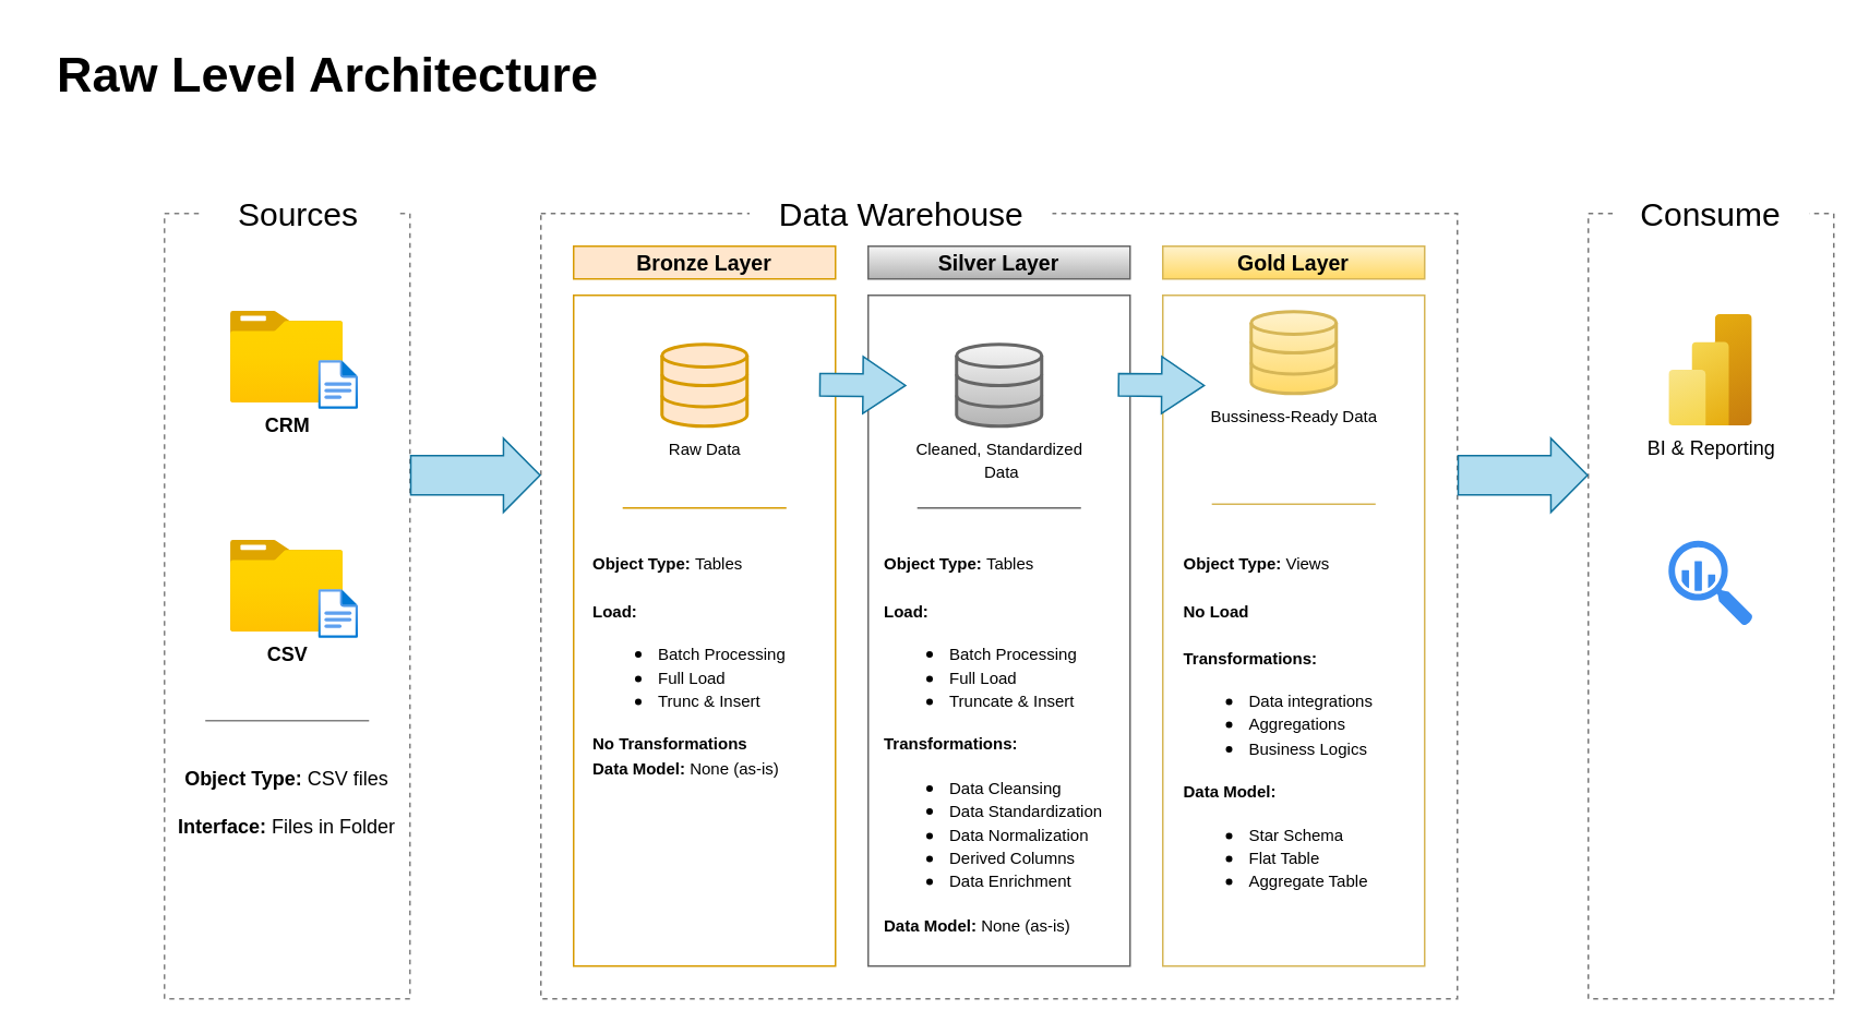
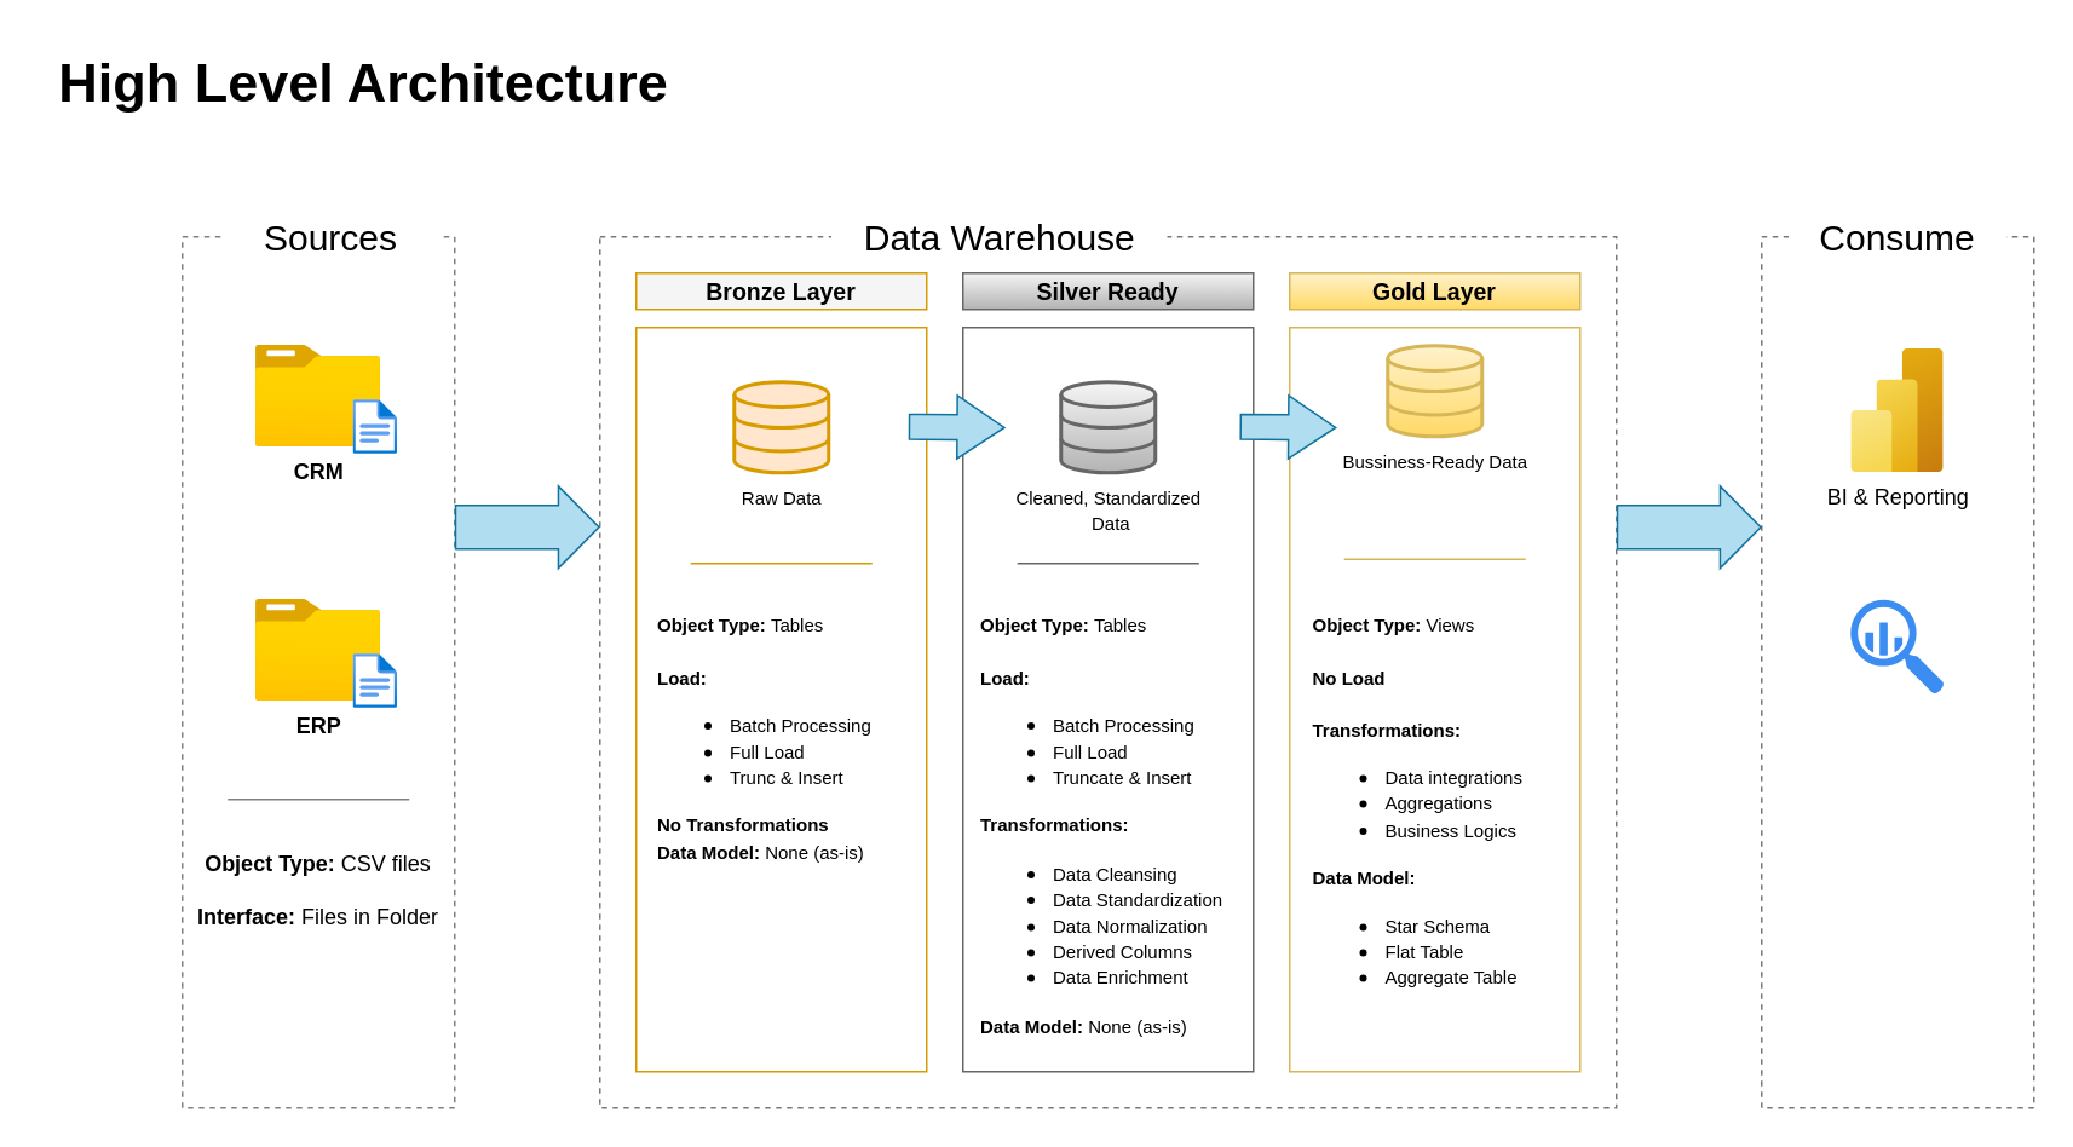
  <mxCell id="0" />
  <mxCell id="1" parent="0" />
- <mxCell id="2" value="Raw Level Architecture" style="text;html=1;align=center;verticalAlign=middle;whiteSpace=wrap;rounded=0;fontSize=30;fontStyle=1" parent="1" vertex="1"><mxGeometry x="20" y="20" width="360" height="50" as="geometry" /></mxCell>
+ <mxCell id="2" value="High Level Architecture" style="text;html=1;align=center;verticalAlign=middle;whiteSpace=wrap;rounded=0;fontSize=30;fontStyle=1" parent="1" vertex="1"><mxGeometry x="20" y="20" width="360" height="50" as="geometry" /></mxCell>
  <mxCell id="3" value="" style="rounded=0;whiteSpace=wrap;html=1;fillColor=none;dashed=1;strokeColor=light-dark(#808080, #ededed);" parent="1" vertex="1"><mxGeometry x="100" y="130" width="150" height="480" as="geometry" /></mxCell>
  <mxCell id="4" value="Sources" style="rounded=0;whiteSpace=wrap;html=1;fillColor=default;strokeColor=none;fontSize=20;" parent="1" vertex="1"><mxGeometry x="122.17" y="120" width="120" height="20" as="geometry" /></mxCell>
  <mxCell id="5" value="" style="rounded=0;whiteSpace=wrap;html=1;fillColor=none;dashed=1;strokeColor=light-dark(#787878, #ededed);" parent="1" vertex="1"><mxGeometry x="330" y="130" width="560" height="480" as="geometry" /></mxCell>
  <mxCell id="6" value="Data Warehouse" style="rounded=0;whiteSpace=wrap;html=1;fillColor=default;strokeColor=none;fontSize=20;" parent="1" vertex="1"><mxGeometry x="457.5" y="120" width="185" height="20" as="geometry" /></mxCell>
  <mxCell id="7" value="" style="rounded=0;whiteSpace=wrap;html=1;fillColor=none;dashed=1;strokeColor=light-dark(#787878, #ededed);" parent="1" vertex="1"><mxGeometry x="970" y="130" width="150" height="480" as="geometry" /></mxCell>
  <mxCell id="8" value="Consume" style="rounded=0;whiteSpace=wrap;html=1;fillColor=default;strokeColor=none;fontSize=20;" parent="1" vertex="1"><mxGeometry x="985" y="120" width="120" height="20" as="geometry" /></mxCell>
- <mxCell id="9" value="Bronze Layer" style="rounded=0;whiteSpace=wrap;html=1;fillColor=#ffe6cc;strokeColor=#d79b00;fontSize=13;fontStyle=1" parent="1" vertex="1"><mxGeometry x="350" y="150" width="160" height="20" as="geometry" /></mxCell>
+ <mxCell id="9" value="Bronze Layer" style="rounded=0;whiteSpace=wrap;html=1;fillColor=#f5f5f5;strokeColor=#d79b00;fontSize=13;fontStyle=1;" parent="1" vertex="1"><mxGeometry x="350" y="150" width="160" height="20" as="geometry" /></mxCell>
  <mxCell id="10" value="" style="rounded=0;whiteSpace=wrap;html=1;fillColor=none;strokeColor=#d79b00;fontSize=13;fontStyle=1" parent="1" vertex="1"><mxGeometry x="350" y="180" width="160" height="410" as="geometry" /></mxCell>
- <mxCell id="11" value="Silver Layer" style="rounded=0;whiteSpace=wrap;html=1;fillColor=#f5f5f5;strokeColor=#666666;fontSize=13;fontStyle=1;gradientColor=#b3b3b3;" parent="1" vertex="1"><mxGeometry x="530" y="150" width="160" height="20" as="geometry" /></mxCell>
+ <mxCell id="11" value="Silver Ready" style="rounded=0;whiteSpace=wrap;html=1;fillColor=#f5f5f5;strokeColor=#666666;fontSize=13;fontStyle=1;gradientColor=#b3b3b3;" parent="1" vertex="1"><mxGeometry x="530" y="150" width="160" height="20" as="geometry" /></mxCell>
  <mxCell id="12" value="" style="rounded=0;whiteSpace=wrap;html=1;fillColor=none;strokeColor=#666666;fontSize=13;fontStyle=1;gradientColor=#b3b3b3;" parent="1" vertex="1"><mxGeometry x="530" y="180" width="160" height="410" as="geometry" /></mxCell>
  <mxCell id="13" value="Gold Layer" style="rounded=0;whiteSpace=wrap;html=1;fillColor=#fff2cc;strokeColor=#d6b656;fontSize=13;fontStyle=1;gradientColor=#ffd966;" parent="1" vertex="1"><mxGeometry x="710" y="150" width="160" height="20" as="geometry" /></mxCell>
  <mxCell id="14" value="" style="rounded=0;whiteSpace=wrap;html=1;fillColor=none;strokeColor=#d6b656;fontSize=13;fontStyle=1;gradientColor=#ffd966;" parent="1" vertex="1"><mxGeometry x="710" y="180" width="160" height="410" as="geometry" /></mxCell>
  <mxCell id="15" value="&lt;b&gt;CRM&lt;/b&gt;" style="image;aspect=fixed;html=1;points=[];align=center;fontSize=12;image=img/lib/azure2/general/Folder_Blank.svg;" parent="1" vertex="1"><mxGeometry x="140.5" y="190" width="69" height="56.0" as="geometry" /></mxCell>
  <mxCell id="16" value="" style="image;aspect=fixed;html=1;points=[];align=center;fontSize=12;image=img/lib/azure2/general/File.svg;" parent="1" vertex="1"><mxGeometry x="194.35" y="220" width="24.35" height="30" as="geometry" /></mxCell>
- <mxCell id="17" value="&lt;b&gt;CSV&lt;/b&gt;" style="image;aspect=fixed;html=1;points=[];align=center;fontSize=12;image=img/lib/azure2/general/Folder_Blank.svg;" parent="1" vertex="1"><mxGeometry x="140.5" y="330" width="69" height="56.0" as="geometry" /></mxCell>
+ <mxCell id="17" value="&lt;b&gt;ERP&lt;/b&gt;" style="image;aspect=fixed;html=1;points=[];align=center;fontSize=12;image=img/lib/azure2/general/Folder_Blank.svg;" parent="1" vertex="1"><mxGeometry x="140.5" y="330" width="69" height="56.0" as="geometry" /></mxCell>
  <mxCell id="18" value="" style="image;aspect=fixed;html=1;points=[];align=center;fontSize=12;image=img/lib/azure2/general/File.svg;" parent="1" vertex="1"><mxGeometry x="194.35" y="360" width="24.35" height="30" as="geometry" /></mxCell>
  <mxCell id="19" value="" style="endArrow=none;html=1;rounded=0;entryX=0.867;entryY=0.818;entryDx=0;entryDy=0;entryPerimeter=0;strokeColor=light-dark(#808080, #ededed);" parent="1" edge="1"><mxGeometry width="50" height="50" relative="1" as="geometry"><mxPoint x="124.97" y="440.08" as="sourcePoint" /><mxPoint x="225.02" y="440" as="targetPoint" /></mxGeometry></mxCell>
  <mxCell id="20" value="&lt;b&gt;Object&lt;/b&gt; &lt;b&gt;Type: &lt;/b&gt;CSV files&lt;div&gt;&lt;br&gt;&lt;div&gt;&lt;b&gt;Interface: &lt;/b&gt;Files in Folder&lt;/div&gt;&lt;/div&gt;" style="text;html=1;align=center;verticalAlign=middle;whiteSpace=wrap;rounded=0;" parent="1" vertex="1"><mxGeometry x="105" y="460" width="140" height="60" as="geometry" /></mxCell>
  <mxCell id="21" value="&lt;font style=&quot;font-size: 10px;&quot;&gt;Raw Data&lt;/font&gt;" style="html=1;verticalLabelPosition=bottom;align=center;labelBackgroundColor=#ffffff;verticalAlign=top;strokeWidth=2;strokeColor=#d79b00;shadow=0;dashed=0;shape=mxgraph.ios7.icons.data;fillColor=#ffe6cc;" parent="1" vertex="1"><mxGeometry x="404" y="210" width="52" height="50" as="geometry" /></mxCell>
  <mxCell id="22" value="&lt;font style=&quot;font-size: 10px;&quot;&gt;Cleaned, Standardized&lt;/font&gt;&lt;div&gt;&lt;font style=&quot;font-size: 10px;&quot;&gt;&amp;nbsp;Data&lt;/font&gt;&lt;/div&gt;" style="html=1;verticalLabelPosition=bottom;align=center;labelBackgroundColor=#ffffff;verticalAlign=top;strokeWidth=2;strokeColor=#666666;shadow=0;dashed=0;shape=mxgraph.ios7.icons.data;fillColor=#f5f5f5;gradientColor=#b3b3b3;" parent="1" vertex="1"><mxGeometry x="584" y="210" width="52" height="50" as="geometry" /></mxCell>
  <mxCell id="23" value="&lt;font size=&quot;1&quot;&gt;Bussiness-Ready Data&lt;/font&gt;" style="html=1;verticalLabelPosition=bottom;align=center;labelBackgroundColor=#ffffff;verticalAlign=top;strokeWidth=2;strokeColor=#d6b656;shadow=0;dashed=0;shape=mxgraph.ios7.icons.data;fillColor=#fff2cc;gradientColor=#ffd966;" parent="1" vertex="1"><mxGeometry x="764" y="190" width="52" height="50" as="geometry" /></mxCell>
  <mxCell id="24" value="" style="shape=flexArrow;endArrow=classic;html=1;rounded=0;fillColor=#b1ddf0;strokeColor=#10739e;width=24.138;endSize=7.124;" parent="1" edge="1"><mxGeometry width="50" height="50" relative="1" as="geometry"><mxPoint x="250" y="290" as="sourcePoint" /><mxPoint x="330" y="290" as="targetPoint" /></mxGeometry></mxCell>
  <mxCell id="25" value="" style="shape=flexArrow;endArrow=classic;html=1;rounded=0;fillColor=#b1ddf0;strokeColor=#10739e;width=13.793;endSize=8.324;entryX=-0.006;entryY=0.284;entryDx=0;entryDy=0;entryPerimeter=0;" parent="1" edge="1"><mxGeometry width="50" height="50" relative="1" as="geometry"><mxPoint x="500" y="234.66" as="sourcePoint" /><mxPoint x="553.28" y="235.08" as="targetPoint" /></mxGeometry></mxCell>
  <mxCell id="26" value="" style="shape=flexArrow;endArrow=classic;html=1;rounded=0;fillColor=#b1ddf0;strokeColor=#10739e;width=13.793;endSize=8.324;entryX=-0.006;entryY=0.284;entryDx=0;entryDy=0;entryPerimeter=0;" parent="1" edge="1"><mxGeometry width="50" height="50" relative="1" as="geometry"><mxPoint x="682.5" y="234.66" as="sourcePoint" /><mxPoint x="735.78" y="235.08" as="targetPoint" /></mxGeometry></mxCell>
  <mxCell id="27" value="" style="shape=flexArrow;endArrow=classic;html=1;rounded=0;fillColor=#b1ddf0;strokeColor=#10739e;width=24.138;endSize=7.124;" parent="1" edge="1"><mxGeometry width="50" height="50" relative="1" as="geometry"><mxPoint x="890" y="290" as="sourcePoint" /><mxPoint x="970" y="290" as="targetPoint" /></mxGeometry></mxCell>
  <mxCell id="28" value="" style="endArrow=none;html=1;rounded=0;entryX=0.867;entryY=0.818;entryDx=0;entryDy=0;entryPerimeter=0;strokeColor=#d79b00;fillColor=#ffe6cc;" parent="1" edge="1"><mxGeometry width="50" height="50" relative="1" as="geometry"><mxPoint x="379.97" y="310.08" as="sourcePoint" /><mxPoint x="480.02" y="310" as="targetPoint" /></mxGeometry></mxCell>
  <mxCell id="29" value="" style="endArrow=none;html=1;rounded=0;entryX=0.867;entryY=0.818;entryDx=0;entryDy=0;entryPerimeter=0;strokeColor=#666666;fillColor=#f5f5f5;gradientColor=#b3b3b3;" parent="1" edge="1"><mxGeometry width="50" height="50" relative="1" as="geometry"><mxPoint x="559.97" y="310.08" as="sourcePoint" /><mxPoint x="660.02" y="310" as="targetPoint" /></mxGeometry></mxCell>
  <mxCell id="30" value="" style="endArrow=none;html=1;rounded=0;entryX=0.867;entryY=0.818;entryDx=0;entryDy=0;entryPerimeter=0;strokeColor=#d6b656;fillColor=#fff2cc;gradientColor=#ffd966;" parent="1" edge="1"><mxGeometry width="50" height="50" relative="1" as="geometry"><mxPoint x="739.97" y="307.74" as="sourcePoint" /><mxPoint x="840.02" y="307.66" as="targetPoint" /></mxGeometry></mxCell>
  <mxCell id="31" value="&lt;font style=&quot;font-size: 10px;&quot;&gt;&lt;b style=&quot;&quot;&gt;Object&lt;/b&gt; &lt;b style=&quot;&quot;&gt;Type: &lt;/b&gt;Tables&lt;/font&gt;&lt;div&gt;&lt;font style=&quot;font-size: 10px;&quot;&gt;&lt;br&gt;&lt;/font&gt;&lt;div style=&quot;&quot;&gt;&lt;span style=&quot;font-size: 10px;&quot;&gt;&lt;b&gt;Load:&lt;/b&gt;&lt;/span&gt;&lt;/div&gt;&lt;/div&gt;&lt;div style=&quot;&quot;&gt;&lt;ul&gt;&lt;li&gt;&lt;span style=&quot;font-size: 10px;&quot;&gt;Batch Processing&lt;/span&gt;&lt;/li&gt;&lt;li&gt;&lt;span style=&quot;font-size: 10px;&quot;&gt;Full Load&lt;/span&gt;&lt;/li&gt;&lt;li&gt;&lt;span style=&quot;font-size: 10px;&quot;&gt;Trunc &amp;amp; Insert&lt;/span&gt;&lt;/li&gt;&lt;/ul&gt;&lt;span style=&quot;font-size: 10px;&quot;&gt;&lt;b&gt;No Transformations&lt;/b&gt;&lt;/span&gt;&lt;/div&gt;&lt;div style=&quot;&quot;&gt;&lt;span style=&quot;font-size: 10px;&quot;&gt;&lt;b&gt;Data Model: &lt;/b&gt;None (as-is)&lt;/span&gt;&lt;/div&gt;" style="text;html=1;align=left;verticalAlign=top;whiteSpace=wrap;rounded=0;" parent="1" vertex="1"><mxGeometry x="360" y="330" width="140" height="250" as="geometry" /></mxCell>
  <mxCell id="32" value="&lt;font style=&quot;font-size: 10px;&quot;&gt;&lt;b style=&quot;&quot;&gt;Object&lt;/b&gt; &lt;b style=&quot;&quot;&gt;Type: &lt;/b&gt;Tables&lt;/font&gt;&lt;div&gt;&lt;font style=&quot;font-size: 10px;&quot;&gt;&lt;br&gt;&lt;/font&gt;&lt;div&gt;&lt;b&gt;&lt;font style=&quot;font-size: 10px;&quot;&gt;Load:&lt;/font&gt;&lt;/b&gt;&lt;/div&gt;&lt;/div&gt;&lt;div&gt;&lt;ul&gt;&lt;li&gt;&lt;font style=&quot;font-size: 10px;&quot;&gt;Batch Processing&lt;/font&gt;&lt;/li&gt;&lt;li&gt;&lt;font style=&quot;font-size: 10px;&quot;&gt;Full Load&lt;/font&gt;&lt;/li&gt;&lt;li&gt;&lt;font style=&quot;font-size: 10px;&quot;&gt;Truncate &amp;amp; Insert&lt;/font&gt;&lt;/li&gt;&lt;/ul&gt;&lt;span style=&quot;font-size: 10px;&quot;&gt;&lt;b&gt;Transformations:&lt;/b&gt;&lt;/span&gt;&lt;/div&gt;&lt;div&gt;&lt;ul&gt;&lt;li&gt;&lt;span style=&quot;font-size: 10px;&quot;&gt;Data Cleansing&lt;/span&gt;&lt;/li&gt;&lt;li&gt;&lt;span style=&quot;font-size: 10px;&quot;&gt;Data Standardization&lt;/span&gt;&lt;/li&gt;&lt;li&gt;&lt;span style=&quot;font-size: 10px;&quot;&gt;Data Normalization&lt;/span&gt;&lt;/li&gt;&lt;li&gt;&lt;span style=&quot;font-size: 10px;&quot;&gt;Derived Columns&lt;/span&gt;&lt;/li&gt;&lt;li&gt;&lt;span style=&quot;font-size: 10px;&quot;&gt;Data Enrichment&lt;/span&gt;&lt;/li&gt;&lt;/ul&gt;&lt;span style=&quot;font-size: 10px;&quot;&gt;&lt;b&gt;Data Model:&lt;/b&gt;&amp;nbsp;None (as-is)&lt;/span&gt;&lt;/div&gt;" style="text;html=1;align=left;verticalAlign=top;whiteSpace=wrap;rounded=0;" parent="1" vertex="1"><mxGeometry x="537.5" y="330" width="145" height="250" as="geometry" /></mxCell>
  <mxCell id="33" value="&lt;font style=&quot;font-size: 10px;&quot;&gt;&lt;b style=&quot;&quot;&gt;Object&lt;/b&gt; &lt;b style=&quot;&quot;&gt;Type: &lt;/b&gt;Views&lt;/font&gt;&lt;div&gt;&lt;font style=&quot;font-size: 10px;&quot;&gt;&lt;br&gt;&lt;/font&gt;&lt;div&gt;&lt;span style=&quot;font-size: 10px;&quot;&gt;&lt;b&gt;No Load&lt;/b&gt;&lt;/span&gt;&lt;/div&gt;&lt;/div&gt;&lt;div&gt;&lt;span style=&quot;font-size: 10px;&quot;&gt;&lt;b&gt;&lt;br&gt;&lt;/b&gt;&lt;/span&gt;&lt;/div&gt;&lt;div style=&quot;&quot;&gt;&lt;span style=&quot;font-size: 10px;&quot;&gt;&lt;b&gt;Transformations:&lt;/b&gt;&lt;/span&gt;&lt;/div&gt;&lt;div style=&quot;&quot;&gt;&lt;ul&gt;&lt;li&gt;&lt;span style=&quot;font-size: 10px;&quot;&gt;Data integrations&lt;/span&gt;&lt;/li&gt;&lt;li&gt;&lt;span style=&quot;font-size: 10px;&quot;&gt;Aggregations&lt;/span&gt;&lt;/li&gt;&lt;li&gt;&lt;span style=&quot;font-size: 10px;&quot;&gt;Business Logics&lt;/span&gt;&lt;/li&gt;&lt;/ul&gt;&lt;div&gt;&lt;span style=&quot;font-size: 10px;&quot;&gt;&lt;b&gt;Data Model:&lt;/b&gt;&lt;/span&gt;&lt;/div&gt;&lt;div&gt;&lt;ul&gt;&lt;li&gt;&lt;span style=&quot;font-size: 10px;&quot;&gt;Star Schema&lt;/span&gt;&lt;/li&gt;&lt;li&gt;&lt;span style=&quot;font-size: 10px;&quot;&gt;Flat Table&lt;/span&gt;&lt;/li&gt;&lt;li&gt;&lt;span style=&quot;font-size: 10px;&quot;&gt;Aggregate Table&lt;/span&gt;&lt;/li&gt;&lt;/ul&gt;&lt;/div&gt;&lt;/div&gt;" style="text;html=1;align=left;verticalAlign=top;whiteSpace=wrap;rounded=0;" parent="1" vertex="1"><mxGeometry x="721.25" y="330" width="137.5" height="250" as="geometry" /></mxCell>
  <mxCell id="34" value="BI &amp;amp; Reporting" style="image;aspect=fixed;html=1;points=[];align=center;fontSize=12;image=img/lib/azure2/analytics/Power_BI_Embedded.svg;" parent="1" vertex="1"><mxGeometry x="1019.5" y="192" width="51" height="68" as="geometry" /></mxCell>
  <mxCell id="35" value="" style="sketch=0;html=1;aspect=fixed;strokeColor=none;shadow=0;fillColor=#3B8DF1;verticalAlign=top;labelPosition=center;verticalLabelPosition=bottom;shape=mxgraph.gcp2.big_query" parent="1" vertex="1"><mxGeometry x="1019.02" y="330" width="51.48" height="52" as="geometry" /></mxCell>
